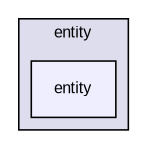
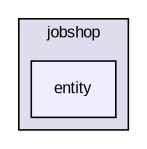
  digraph {
    compound=true
    rankdir=LR
    fontname="Liberation Sans"
    n1 [fillcolor="#eeeeff" fontname="Liberation Sans" fontsize=10 label=entity pencolor=black shape=box style=filled]
    subgraph cluster_1 {
      bgcolor="#ddddee"
      fontsize=10
-     label=entity
+     label=jobshop
      pencolor=black
      n1
    }
  }
